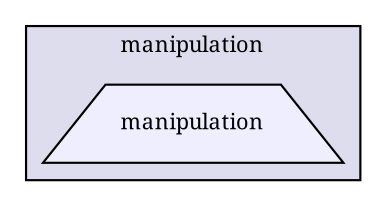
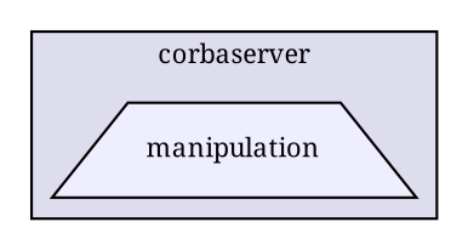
  digraph {
    compound=true
    fontname="Noto Serif"
    n1 [fillcolor="#eeeeff" fontname="Noto Serif" fontsize=10 label=manipulation pencolor=black shape=trapezium style=filled]
    subgraph cluster_1 {
      bgcolor="#ddddee"
      fontsize=10
-     label=manipulation
+     label=corbaserver
      pencolor=black
      n1
    }
  }
